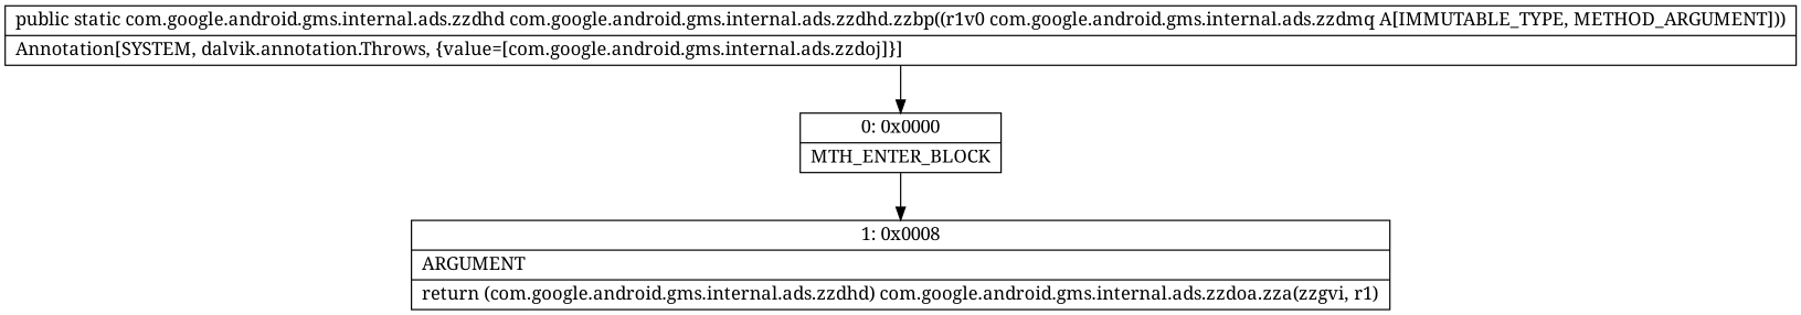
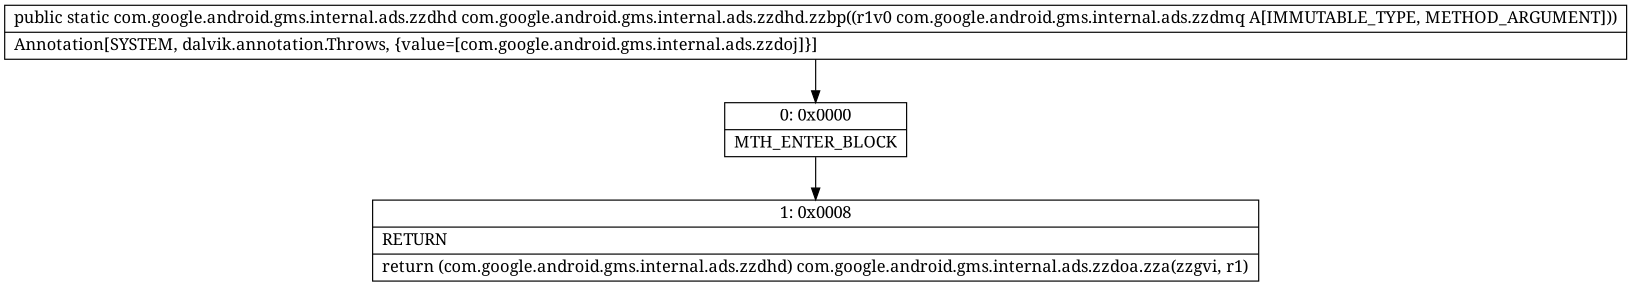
  digraph {
    fontname="Noto Serif"
    node [shape=record fontname="Noto Serif"]
    edge [fontname="Noto Serif"]
    n1 [label="{0\:\ 0x0000|MTH_ENTER_BLOCK\l}"]
-   n2 [label="{1\:\ 0x0008|ARGUMENT\l|return (com.google.android.gms.internal.ads.zzdhd) com.google.android.gms.internal.ads.zzdoa.zza(zzgvi, r1)\l}"]
+   n2 [label="{1\:\ 0x0008|RETURN\l|return (com.google.android.gms.internal.ads.zzdhd) com.google.android.gms.internal.ads.zzdoa.zza(zzgvi, r1)\l}"]
    n3 [label="{public static com.google.android.gms.internal.ads.zzdhd com.google.android.gms.internal.ads.zzdhd.zzbp((r1v0 com.google.android.gms.internal.ads.zzdmq A[IMMUTABLE_TYPE, METHOD_ARGUMENT]))  | Annotation[SYSTEM, dalvik.annotation.Throws, \{value=[com.google.android.gms.internal.ads.zzdoj]\}]\l}"]
    n1 -> n2
    n3 -> n1
  }
